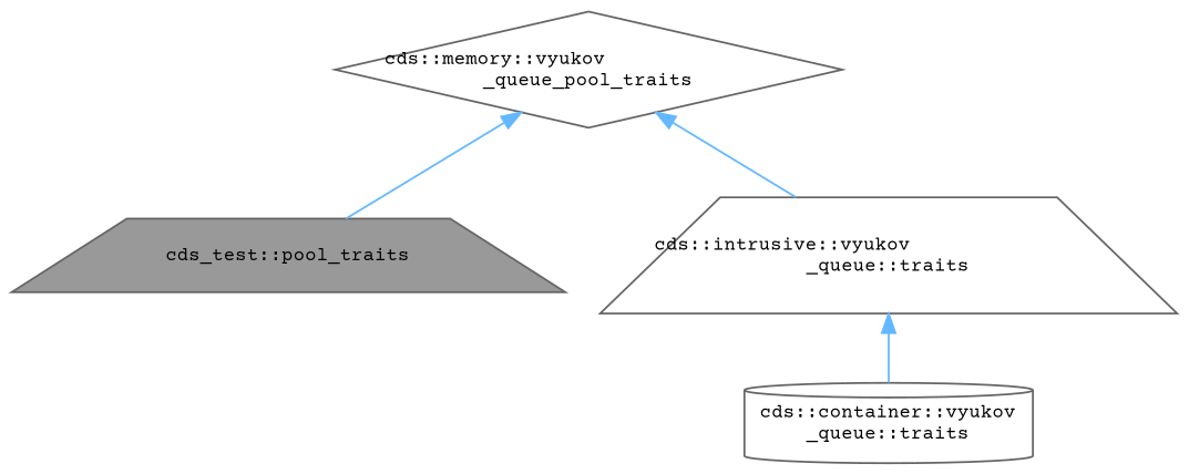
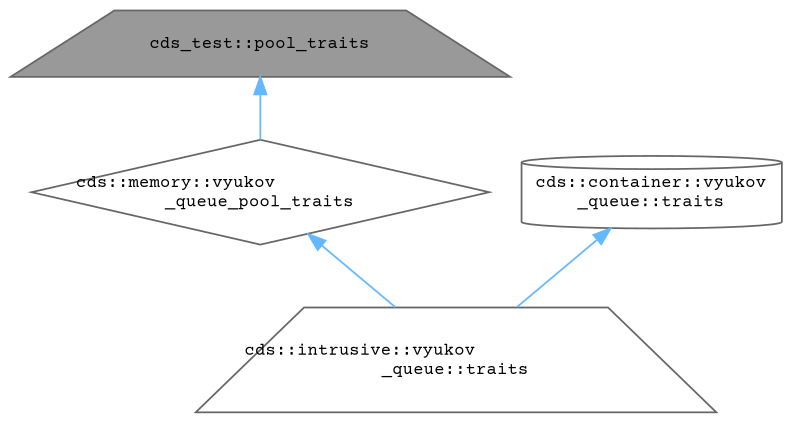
  digraph {
    fontname="Courier Prime"
    node [color=gray40 fillcolor=white fontname="Courier Prime" fontsize=10 shape=trapezium style=filled]
    edge [color=steelblue1 dir=back fontname="Courier Prime" fontsize=10 labelfontname=Helvetica labelfontsize=10 style=solid]
    n1 [fillcolor=grey60 fontcolor=black height=0.2 label="cds_test::pool_traits" width=0.4]
    n2 [height=0.2 label="cds::memory::vyukov\l_queue_pool_traits" shape=diamond width=0.4]
    n3 [height=0.2 label="cds::intrusive::vyukov\l_queue::traits" width=0.4]
    n4 [height=0.2 label="cds::container::vyukov\l_queue::traits" shape=cylinder width=0.4]
-   n2 -> n1
+   n1 -> n2
    n2 -> n3
-   n3 -> n4
+   n4 -> n3
  }
